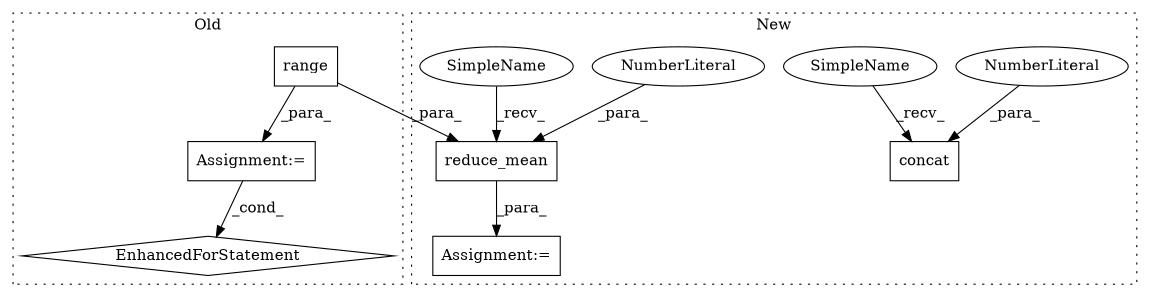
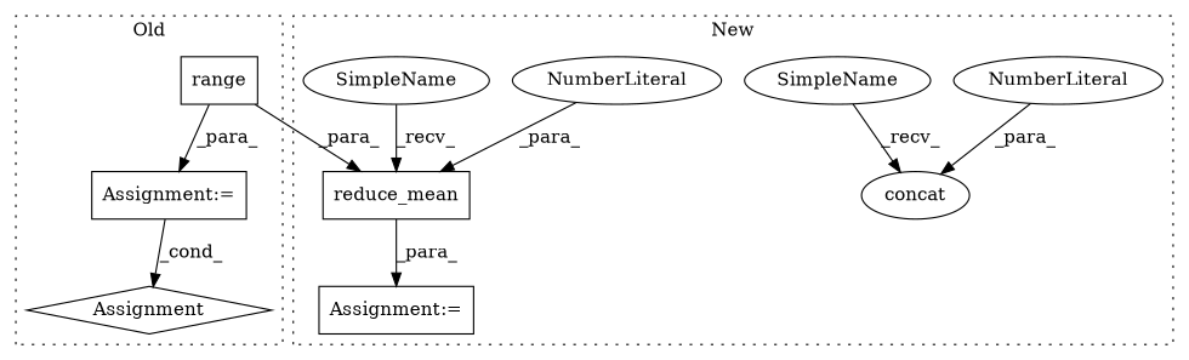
  digraph {
    node [a=32 l=1 s="1459,1555" shape=box]
-   n1 [a=70 l="57,2" label=EnhancedForStatement shape=diamond]
+   n1 [a=70 l="57,2" label=Assignment shape=diamond]
    n2 [a=7 l="57,2" label="Assignment:="]
    n3 [l="6,1" label=range s="1524,1554"]
    n4 [l="12,1" label=reduce_mean s="1618,1644"]
    n5 [a=7 label="Assignment:=" s=1606]
    n6 [a=34 label=NumberLiteral s=1643 shape=ellipse]
-   n7 [l="7,1" label=concat s="1410,1510"]
+   n7 [l="7,1" label=concat s="1410,1510" shape=ellipse]
    n8 [a=34 label=NumberLiteral s=1509 shape=ellipse]
    n9 [a=42 l=10 label=SimpleName s=1399 shape=ellipse]
    n10 [a=42 l=10 label=SimpleName s=1607 shape=ellipse]
    subgraph cluster_1 {
      label=Old
      style=dotted
      n1
      n2
      n3
    }
    subgraph cluster_2 {
      label=New
      style=dotted
      n4
      n5
      n6
      n7
      n8
      n9
      n10
    }
    n2 -> n1 [label=_cond_]
    n3 -> n2 [label=_para_]
    n3 -> n4 [label=_para_]
    n4 -> n5 [label=_para_]
    n6 -> n4 [label=_para_]
    n8 -> n7 [label=_para_]
    n9 -> n7 [label=_recv_]
    n10 -> n4 [label=_recv_]
  }
